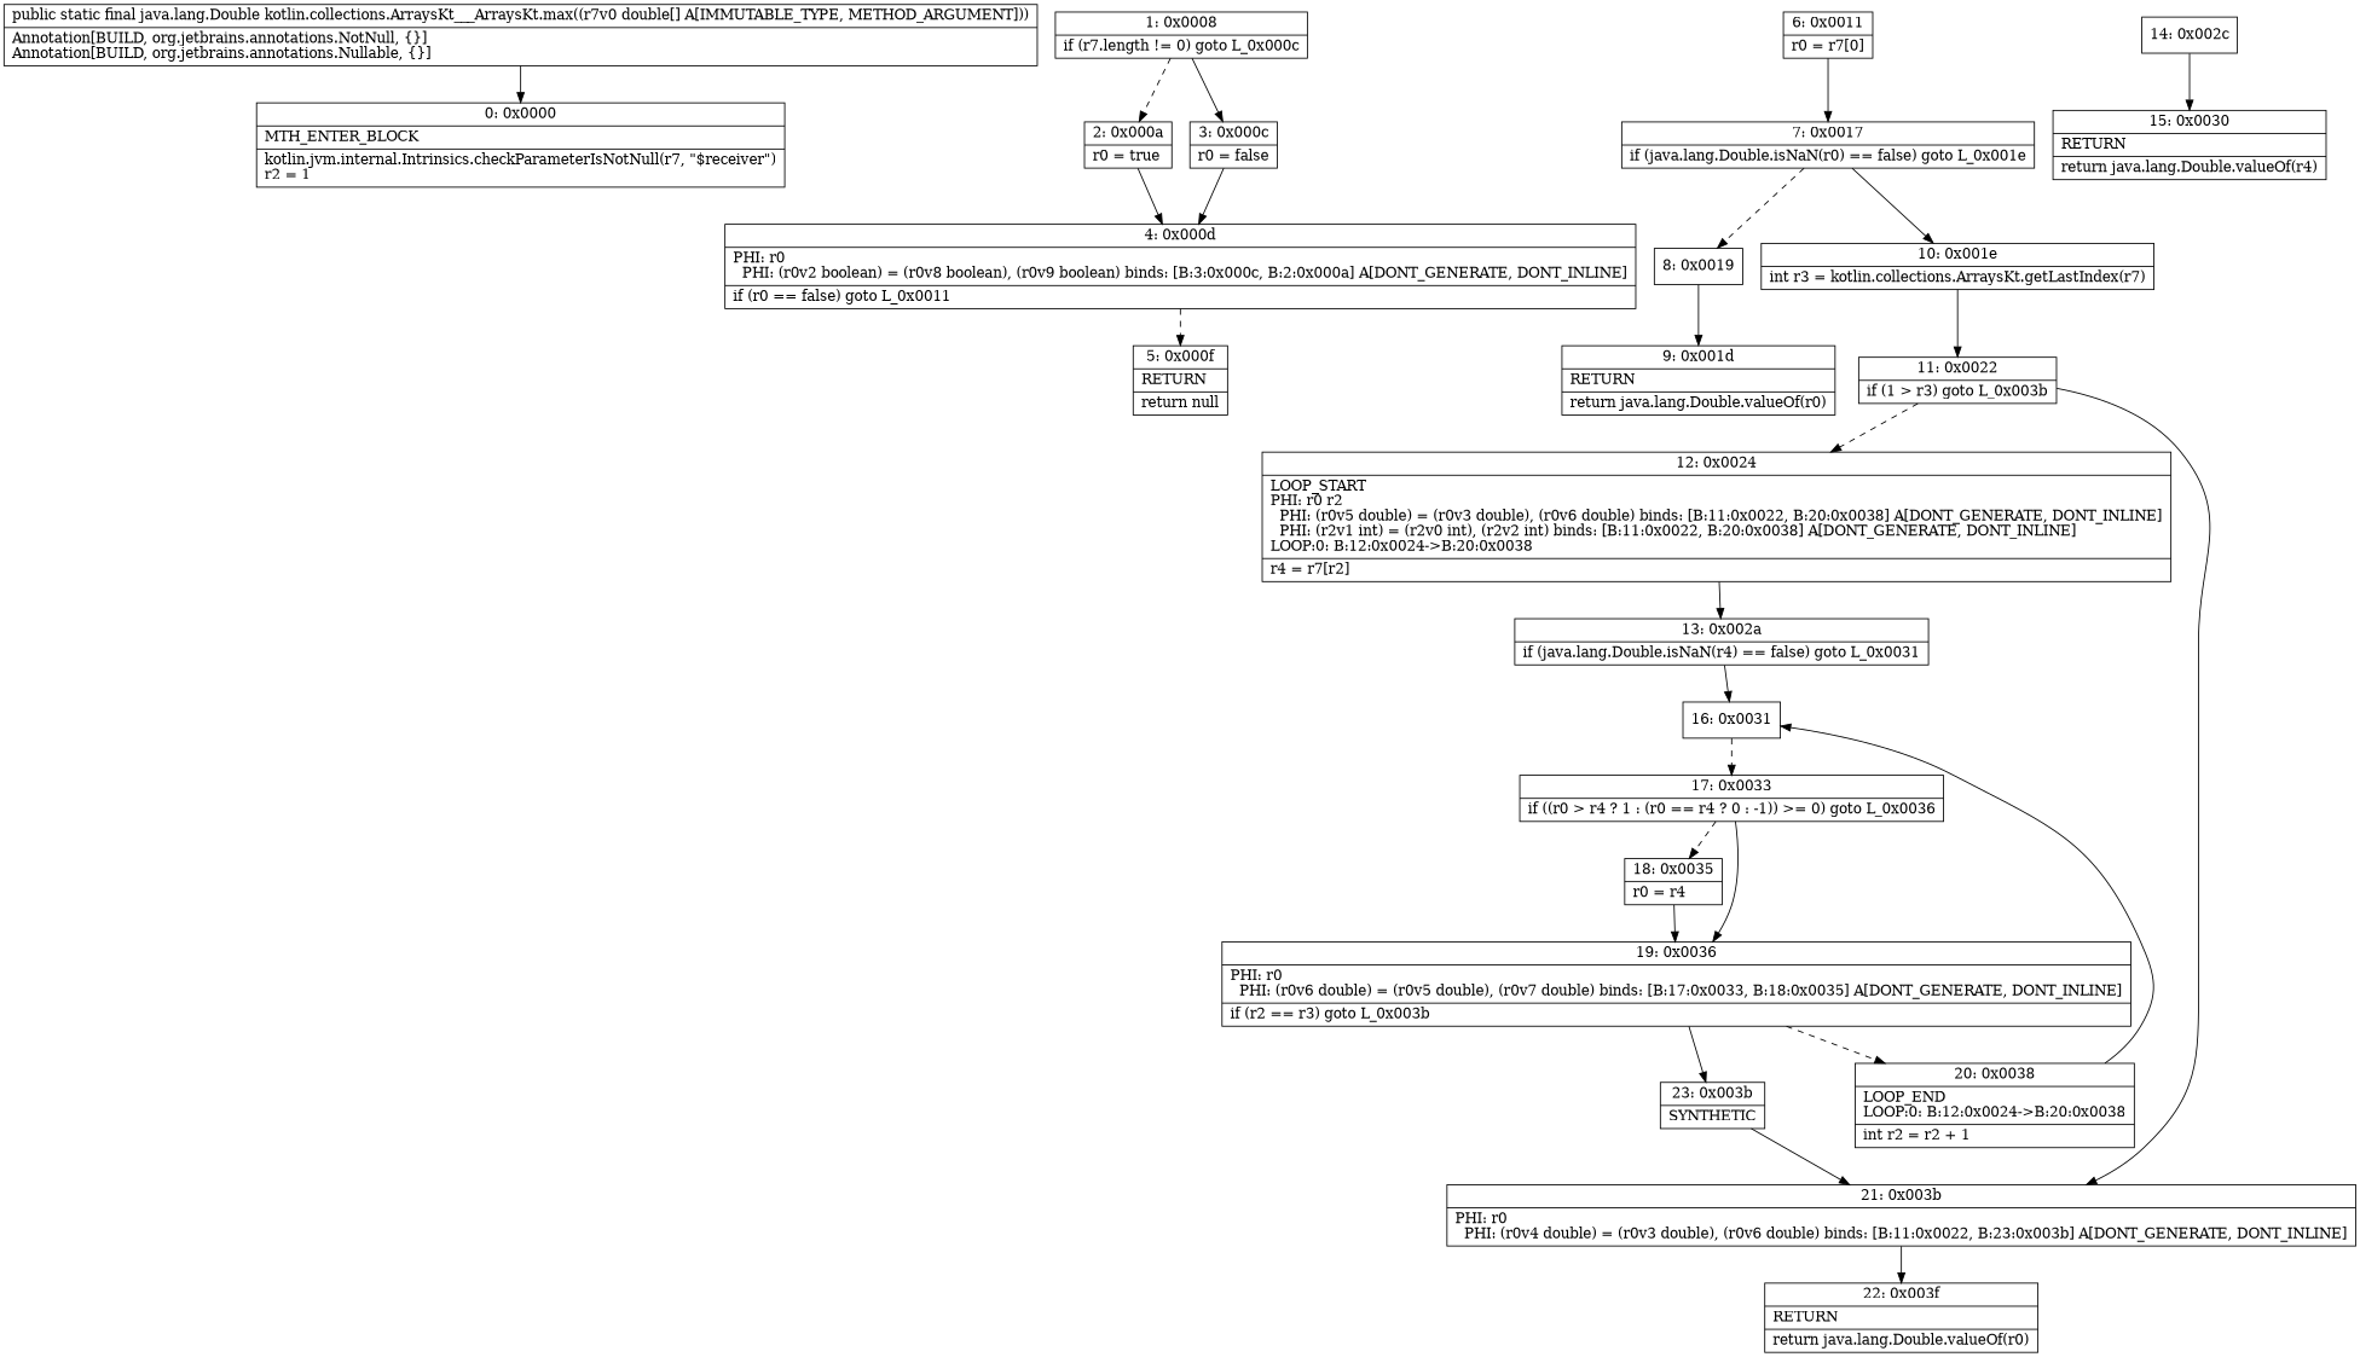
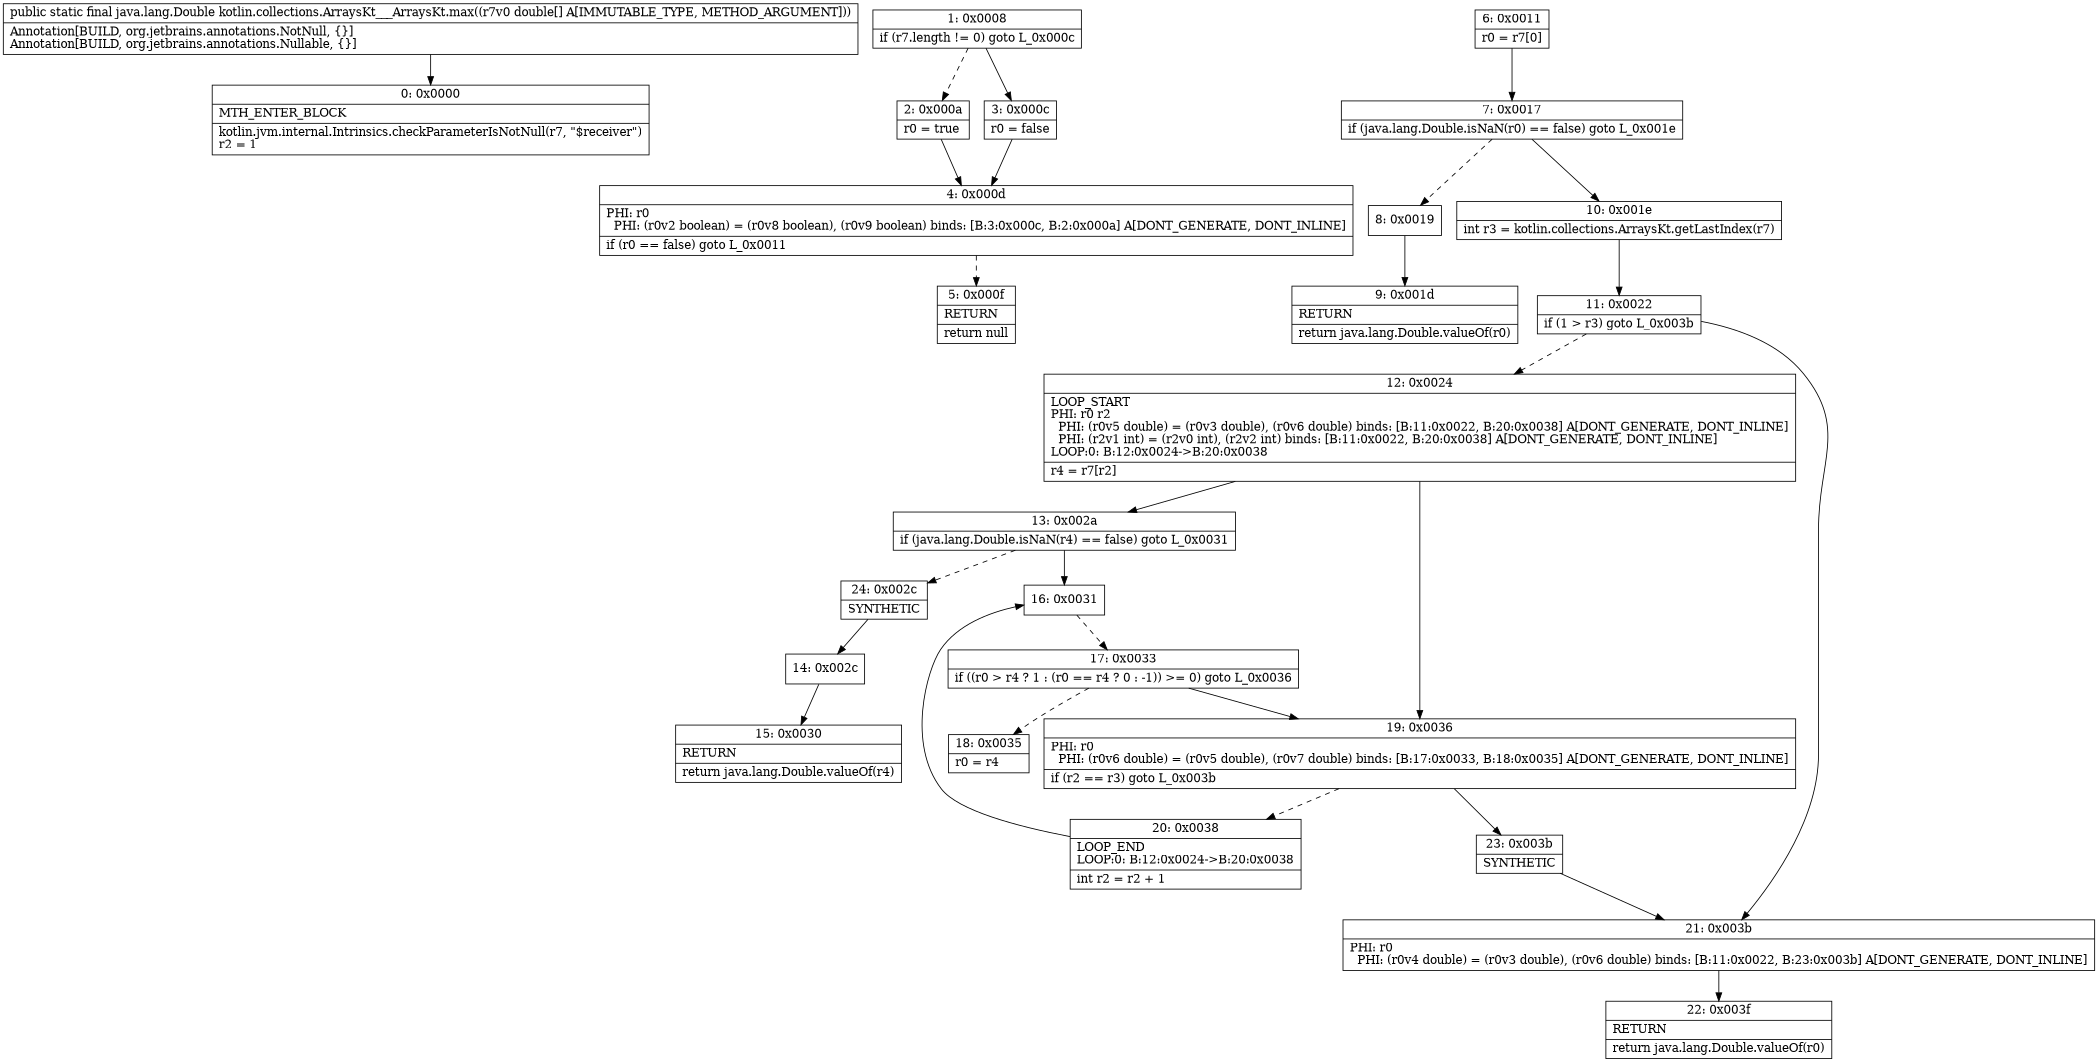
  digraph {
    node [shape=record]
    n1 [label="{0\:\ 0x0000|MTH_ENTER_BLOCK\l|kotlin.jvm.internal.Intrinsics.checkParameterIsNotNull(r7, \"$receiver\")\lr2 = 1\l}"]
    n2 [label="{1\:\ 0x0008|if (r7.length != 0) goto L_0x000c\l}"]
    n3 [label="{2\:\ 0x000a|r0 = true\l}"]
    n4 [label="{3\:\ 0x000c|r0 = false\l}"]
    n5 [label="{4\:\ 0x000d|PHI: r0 \l  PHI: (r0v2 boolean) = (r0v8 boolean), (r0v9 boolean) binds: [B:3:0x000c, B:2:0x000a] A[DONT_GENERATE, DONT_INLINE]\l|if (r0 == false) goto L_0x0011\l}"]
    n6 [label="{5\:\ 0x000f|RETURN\l|return null\l}"]
    n7 [label="{6\:\ 0x0011|r0 = r7[0]\l}"]
    n8 [label="{7\:\ 0x0017|if (java.lang.Double.isNaN(r0) == false) goto L_0x001e\l}"]
    n9 [label="{8\:\ 0x0019}"]
    n10 [label="{10\:\ 0x001e|int r3 = kotlin.collections.ArraysKt.getLastIndex(r7)\l}"]
    n11 [label="{9\:\ 0x001d|RETURN\l|return java.lang.Double.valueOf(r0)\l}"]
    n12 [label="{11\:\ 0x0022|if (1 \> r3) goto L_0x003b\l}"]
    n13 [label="{12\:\ 0x0024|LOOP_START\lPHI: r0 r2 \l  PHI: (r0v5 double) = (r0v3 double), (r0v6 double) binds: [B:11:0x0022, B:20:0x0038] A[DONT_GENERATE, DONT_INLINE]\l  PHI: (r2v1 int) = (r2v0 int), (r2v2 int) binds: [B:11:0x0022, B:20:0x0038] A[DONT_GENERATE, DONT_INLINE]\lLOOP:0: B:12:0x0024\-\>B:20:0x0038\l|r4 = r7[r2]\l}"]
    n14 [label="{21\:\ 0x003b|PHI: r0 \l  PHI: (r0v4 double) = (r0v3 double), (r0v6 double) binds: [B:11:0x0022, B:23:0x003b] A[DONT_GENERATE, DONT_INLINE]\l}"]
    n15 [label="{13\:\ 0x002a|if (java.lang.Double.isNaN(r4) == false) goto L_0x0031\l}"]
    n16 [label="{22\:\ 0x003f|RETURN\l|return java.lang.Double.valueOf(r0)\l}"]
    n17 [label="{16\:\ 0x0031}"]
+   n18 [label="{24\:\ 0x002c|SYNTHETIC\l}"]
    n19 [label="{17\:\ 0x0033|if ((r0 \> r4 ? 1 : (r0 == r4 ? 0 : \-1)) \>= 0) goto L_0x0036\l}"]
    n20 [label="{14\:\ 0x002c}"]
    n21 [label="{15\:\ 0x0030|RETURN\l|return java.lang.Double.valueOf(r4)\l}"]
    n22 [label="{18\:\ 0x0035|r0 = r4\l}"]
    n23 [label="{19\:\ 0x0036|PHI: r0 \l  PHI: (r0v6 double) = (r0v5 double), (r0v7 double) binds: [B:17:0x0033, B:18:0x0035] A[DONT_GENERATE, DONT_INLINE]\l|if (r2 == r3) goto L_0x003b\l}"]
    n24 [label="{20\:\ 0x0038|LOOP_END\lLOOP:0: B:12:0x0024\-\>B:20:0x0038\l|int r2 = r2 + 1\l}"]
    n25 [label="{23\:\ 0x003b|SYNTHETIC\l}"]
    n26 [label="{public static final java.lang.Double kotlin.collections.ArraysKt___ArraysKt.max((r7v0 double[] A[IMMUTABLE_TYPE, METHOD_ARGUMENT]))  | Annotation[BUILD, org.jetbrains.annotations.NotNull, \{\}]\lAnnotation[BUILD, org.jetbrains.annotations.Nullable, \{\}]\l}"]
    n2 -> n3 [style=dashed]
    n2 -> n4
    n3 -> n5
    n4 -> n5
    n5 -> n6 [style=dashed]
    n7 -> n8
    n8 -> n9 [style=dashed]
    n8 -> n10
    n9 -> n11
    n10 -> n12
    n12 -> n13 [style=dashed]
    n12 -> n14
    n13 -> n15
    n14 -> n16
    n15 -> n17
+   n15 -> n18 [style=dashed]
    n17 -> n19 [style=dashed]
+   n18 -> n20
    n19 -> n22 [style=dashed]
    n19 -> n23
    n20 -> n21
-   n22 -> n23
+   n13 -> n23
    n23 -> n24 [style=dashed]
    n23 -> n25
    n24 -> n17
    n25 -> n14
    n26 -> n1
  }
